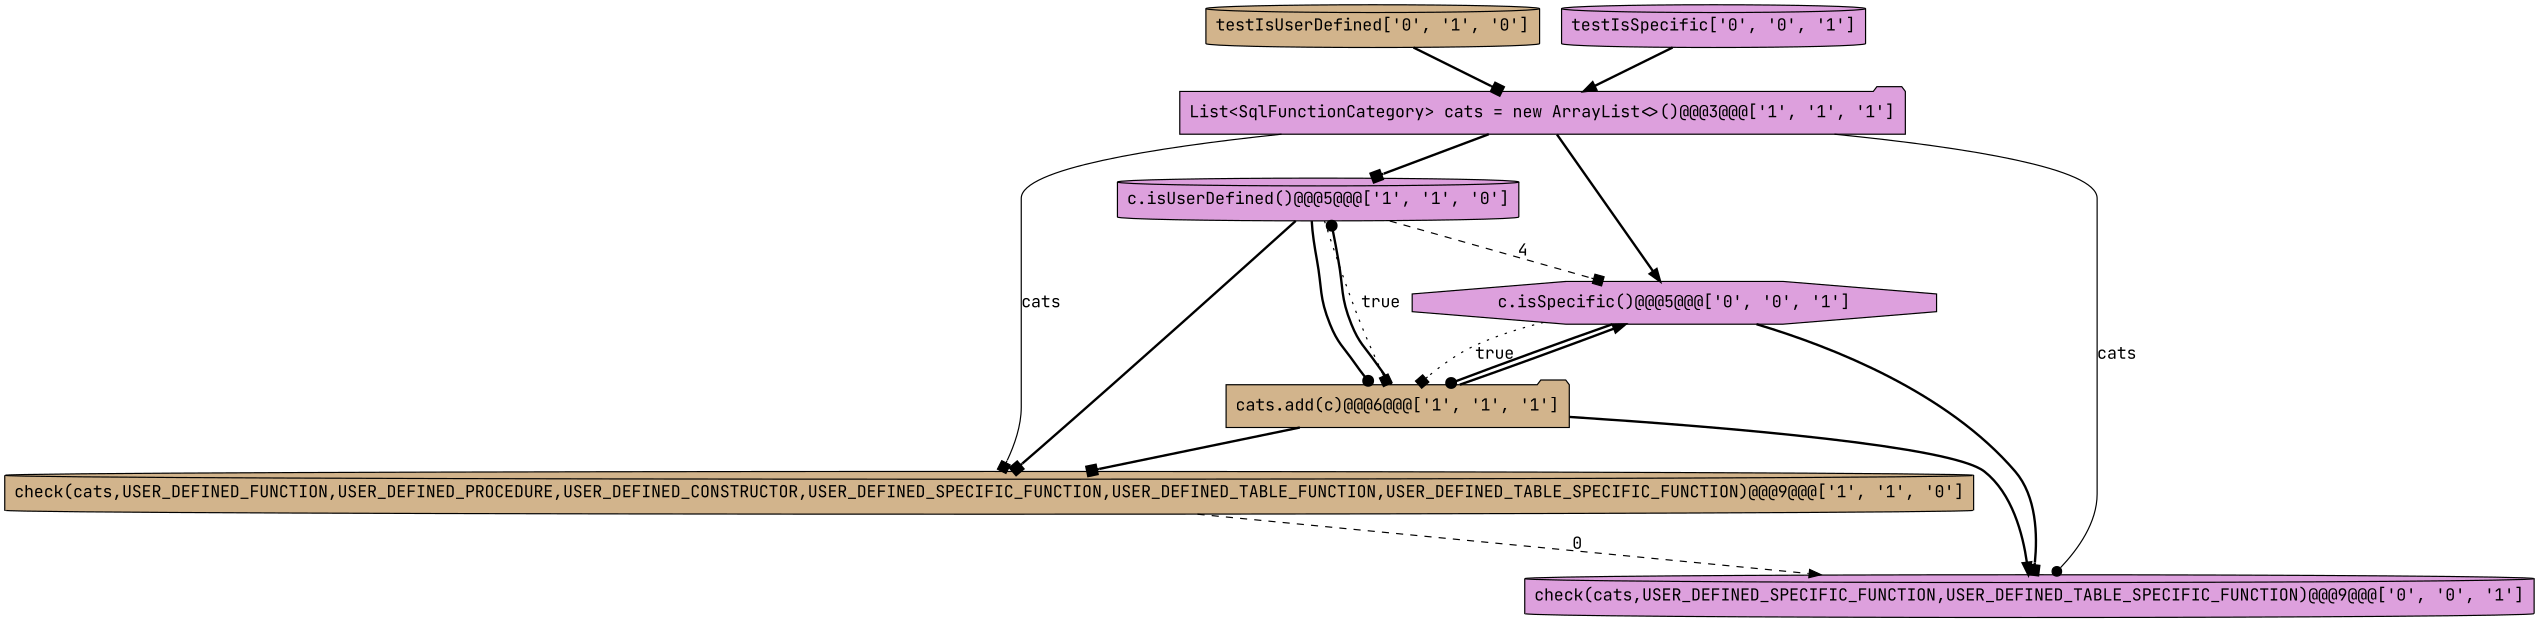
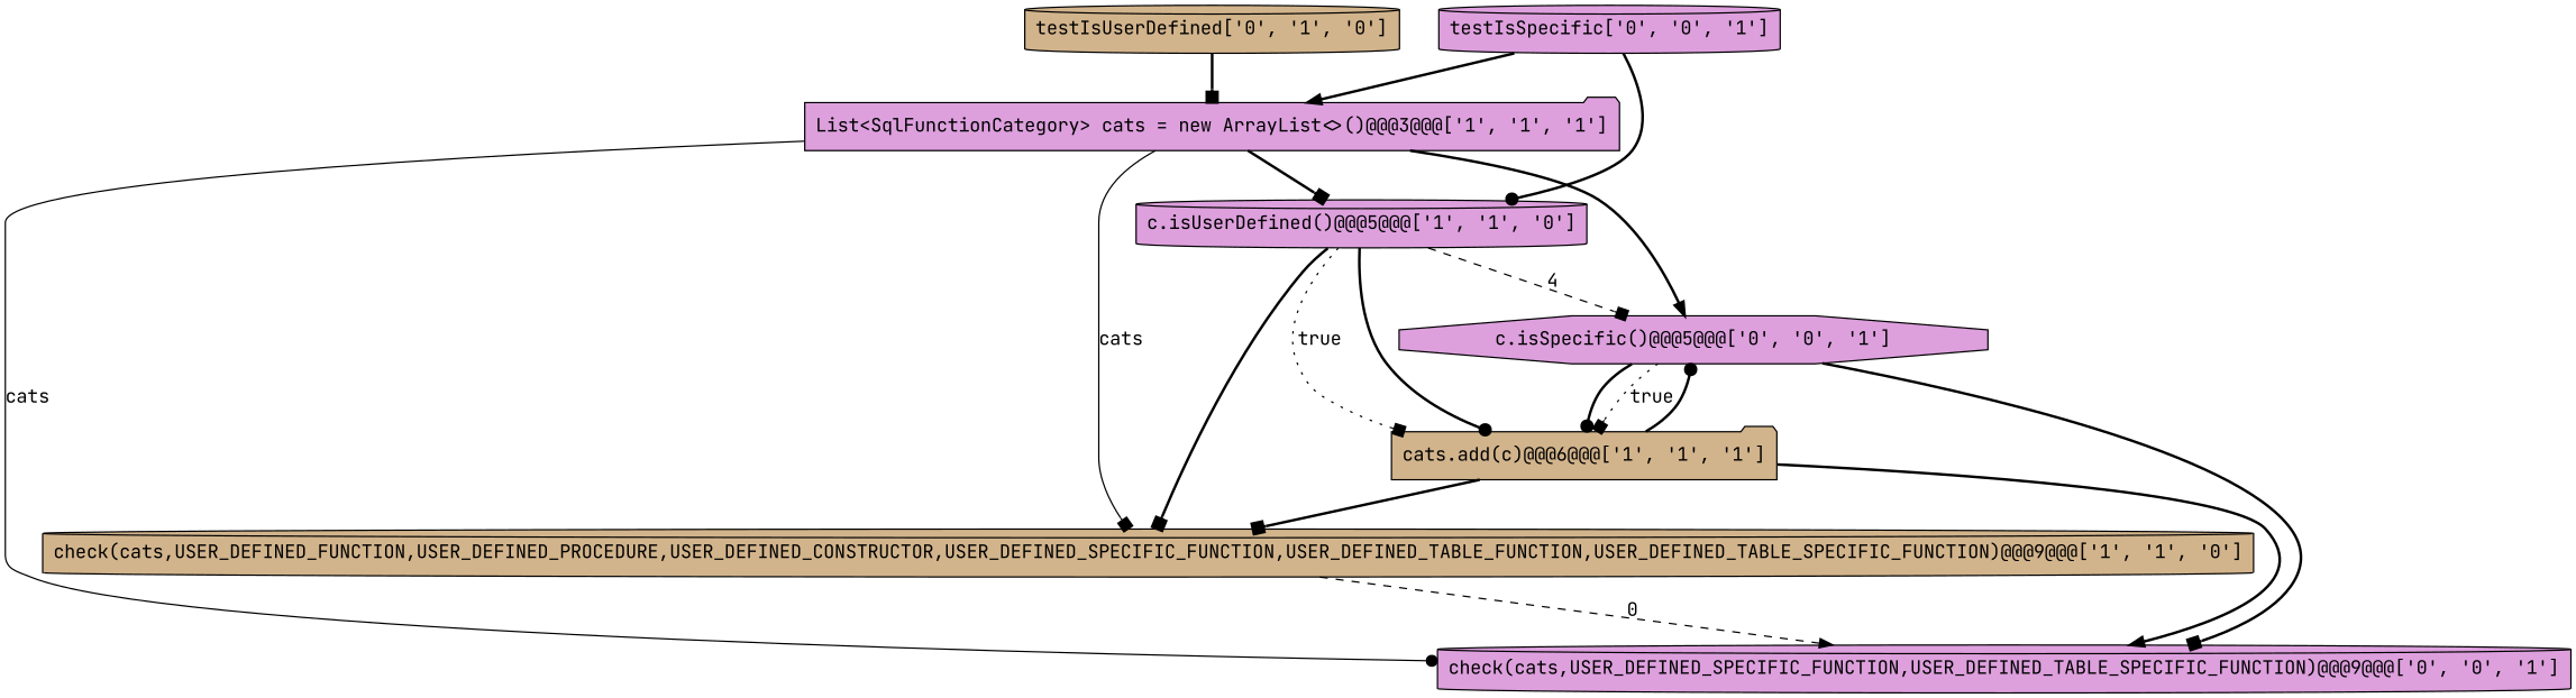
  digraph {
    fontname="JetBrains Mono"
    node [fillcolor=plum fontname="JetBrains Mono" shape=cylinder style=filled]
    edge [arrowhead=box fontname="JetBrains Mono" style=bold]
    n1 [label="List<SqlFunctionCategory> cats = new ArrayList<>()@@@3@@@['1', '1', '1']" shape=folder]
    n2 [fillcolor=tan label="check(cats,USER_DEFINED_FUNCTION,USER_DEFINED_PROCEDURE,USER_DEFINED_CONSTRUCTOR,USER_DEFINED_SPECIFIC_FUNCTION,USER_DEFINED_TABLE_FUNCTION,USER_DEFINED_TABLE_SPECIFIC_FUNCTION)@@@9@@@['1', '1', '0']"]
    n3 [label="c.isUserDefined()@@@5@@@['1', '1', '0']"]
    n4 [label="check(cats,USER_DEFINED_SPECIFIC_FUNCTION,USER_DEFINED_TABLE_SPECIFIC_FUNCTION)@@@9@@@['0', '0', '1']"]
    n5 [label="c.isSpecific()@@@5@@@['0', '0', '1']" shape=octagon]
    n6 [fillcolor=tan label="cats.add(c)@@@6@@@['1', '1', '1']" shape=folder]
    n7 [fillcolor=tan label="testIsUserDefined['0', '1', '0']"]
    n8 [label="testIsSpecific['0', '0', '1']"]
    n1 -> n2 [label=cats style=solid]
    n1 -> n3
    n1 -> n4 [arrowhead=dot label=cats style=solid]
    n1 -> n5 [arrowhead=normal]
    n2 -> n4 [arrowhead=normal label=0 style=dashed]
    n3 -> n2
    n3 -> n5 [label=4 style=dashed]
    n3 -> n6 [label=true style=dotted]
    n3 -> n6 [arrowhead=dot]
    n5 -> n4
    n5 -> n6 [arrowhead=dot]
    n5 -> n6 [label=true style=dotted]
    n6 -> n2
-   n6 -> n3 [arrowhead=dot]
+   n8 -> n3 [arrowhead=dot]
    n6 -> n4 [arrowhead=normal]
-   n6 -> n5 [arrowhead=normal]
+   n6 -> n5 [arrowhead=dot]
    n7 -> n1
    n8 -> n1 [arrowhead=normal]
  }
